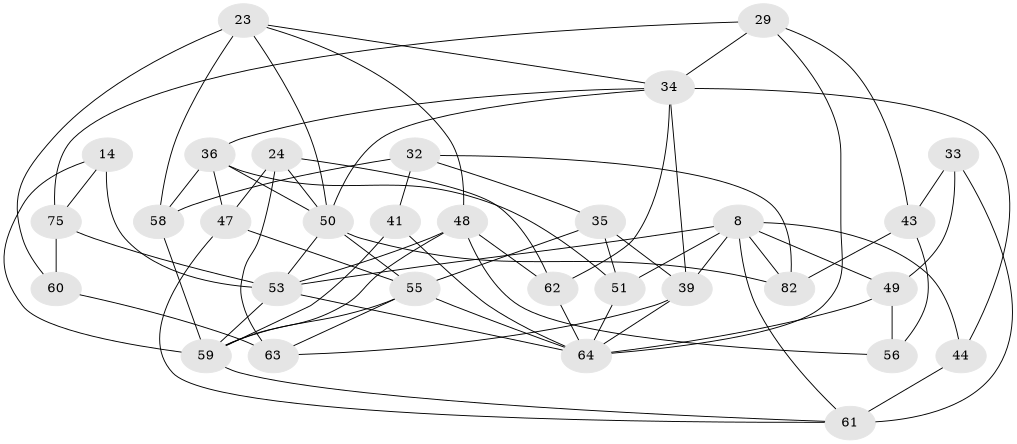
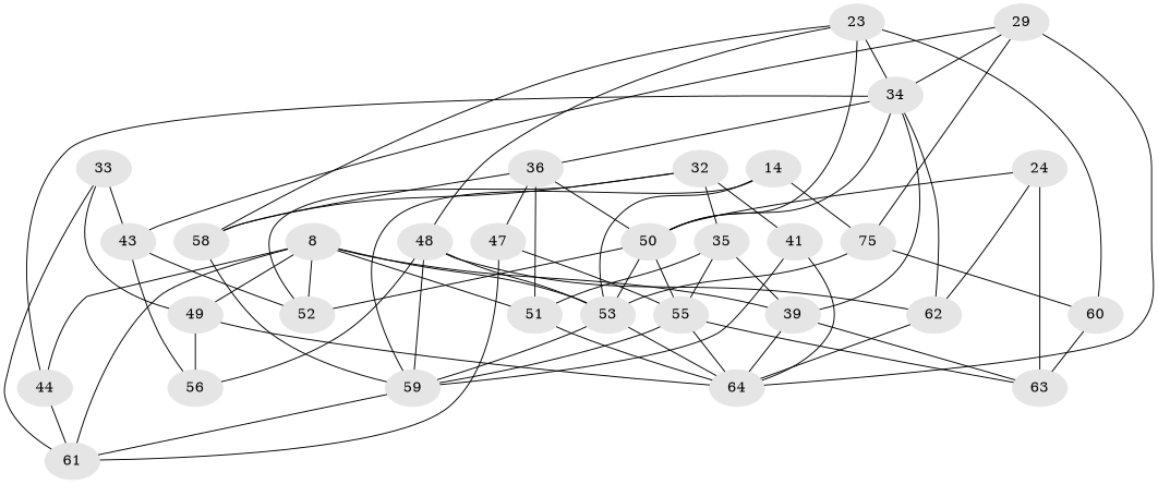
  graph {
    node [color=gray90 style=filled]
    8 [super="+6+7"]
    39 [super="+38"]
    44
    49 [super="+19"]
    51
-   52 [label=82]
+   52
    53 [super="+27+30"]
    61 [super="+37"]
    63 [super="+54"]
    64 [super="+46"]
    56 [super="+25"]
    59 [super="+17+20"]
    32 [super="+21"]
    58 [super="+2"]
    35
    41
    60 [super="+57"]
    n18 [label=75 super="+4"]
    14
    23 [super="+22"]
    34 [super="+11+13"]
    48 [super="+40"]
    50 [super="+1+18"]
    62
    36 [super="+31"]
    55 [super="+15+42"]
    24 [super="+16"]
    47
    29 [super="+26"]
    43 [super="+28"]
    33
    8 -- 39 [weight=2]
    8 -- 44
    8 -- 49
    8 -- 51
    8 -- 52
    8 -- 53
    8 -- 61
    39 -- 63
    39 -- 64
    44 -- 61 [weight=2]
    49 -- 64
    49 -- 56 [weight=2]
    51 -- 64
    53 -- 64
    53 -- 59
    59 -- 61
    32 -- 52
    32 -- 58
    32 -- 35
    32 -- 41 [weight=2]
    58 -- 59 [weight=2]
    35 -- 39
    35 -- 51
    35 -- 55
    41 -- 64
    41 -- 59
    60 -- 63 [weight=2]
    n18 -- 53
    n18 -- 60 [weight=2]
    14 -- 53
    14 -- 59
    14 -- n18 [weight=2]
    23 -- 58
    23 -- 60 [weight=2]
    23 -- 34
    23 -- 48
    23 -- 50
    34 -- 39
    34 -- 44
    34 -- 50
    34 -- 62
    34 -- 36
    48 -- 53
    48 -- 56 [weight=2]
    48 -- 59
    48 -- 62
    50 -- 52
    50 -- 53 [weight=2]
    50 -- 55 [weight=2]
    62 -- 64
    36 -- 51
    36 -- 58 [weight=2]
    36 -- 50
    36 -- 47
    55 -- 63
    55 -- 64 [weight=2]
    55 -- 59
    24 -- 63 [weight=3]
    24 -- 50
    24 -- 62
-   24 -- 47
    47 -- 61
    47 -- 55
    29 -- 64 [weight=2]
    29 -- n18
    29 -- 34 [weight=2]
    29 -- 43
    43 -- 52
    43 -- 56 [weight=2]
    33 -- 49
    33 -- 61
    33 -- 43 [weight=2]
  }
